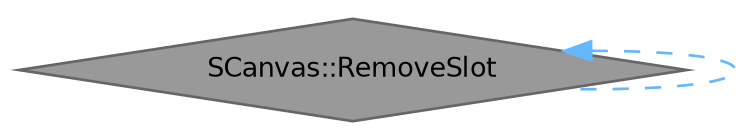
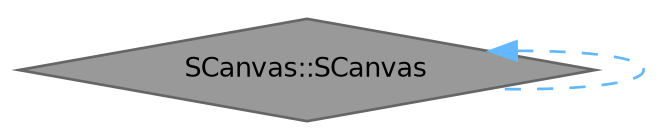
  digraph {
    rankdir=TB
-   n1 [color=gray40 fillcolor=grey60 fontcolor=black fontname=Helvetica fontsize=10 height=0.2 label="SCanvas::RemoveSlot" shape=diamond style=filled width=0.4]
+   n1 [color=gray40 fillcolor=grey60 fontcolor=black fontname=Helvetica fontsize=10 height=0.2 label="SCanvas::SCanvas" shape=diamond style=filled width=0.4]
    n1 -> n1 [color=steelblue1 dir=back fontname=Helvetica fontsize=10 labelfontname=Helvetica labelfontsize=10 style=dashed]
  }
